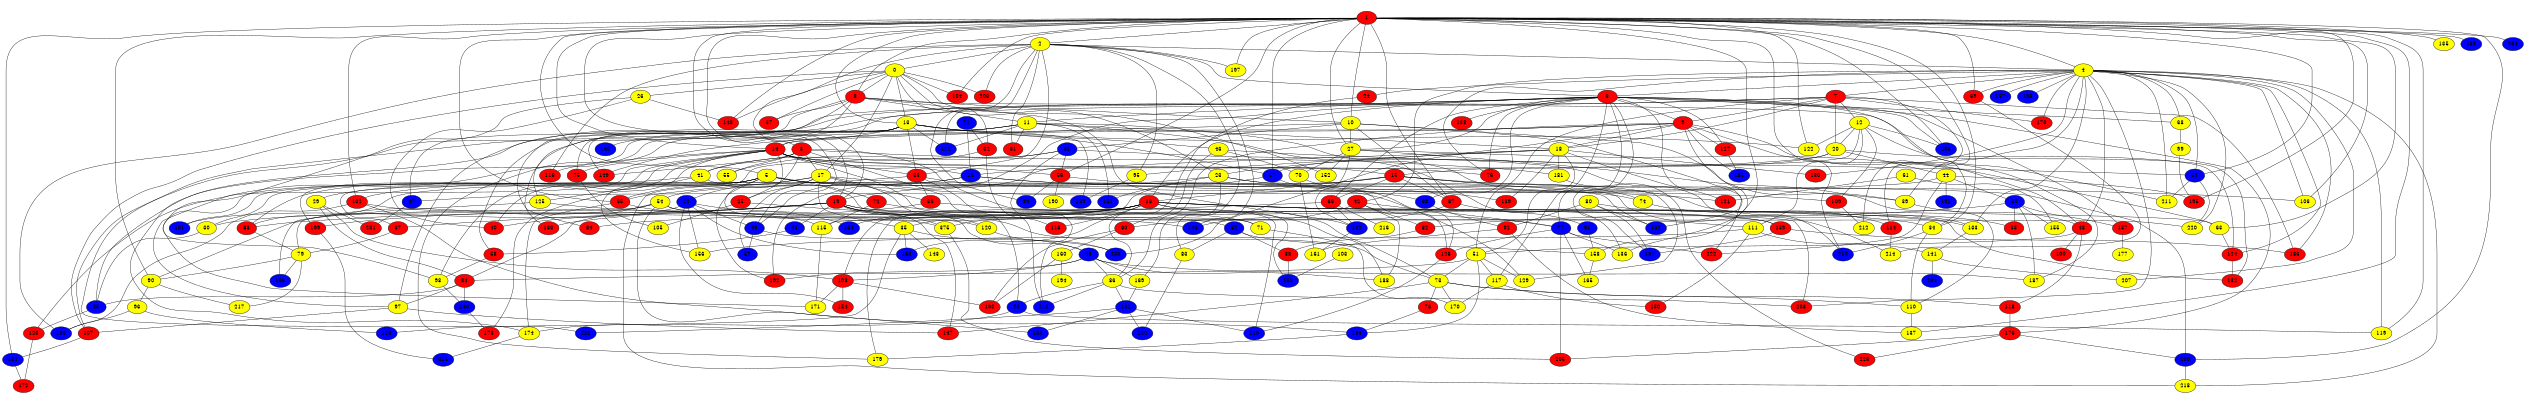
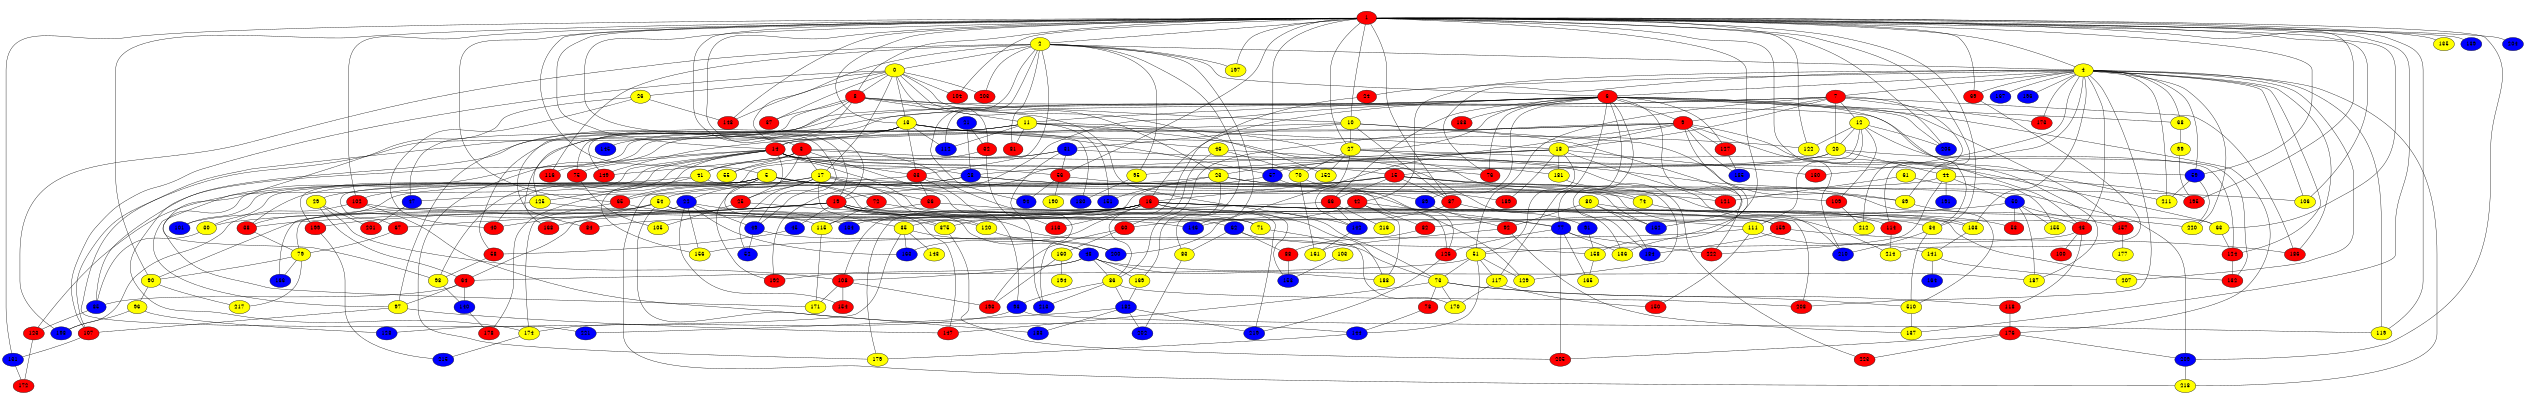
  graph {
    node [fillcolor=yellow style=filled]
    8 [fillcolor=red]
    0
    13
    17
    23
    26
    32 [fillcolor=red]
    37 [fillcolor=red]
    104 [fillcolor=red]
    107 [fillcolor=red]
    148 [fillcolor=red]
    152
    203 [fillcolor=red]
    10
    211
    11
    84 [fillcolor=red]
    125
    142 [fillcolor=blue]
    221 [fillcolor=blue]
    57 [fillcolor=blue]
    122
    33 [fillcolor=red]
    112 [fillcolor=blue]
    149 [fillcolor=red]
    46
    58 [fillcolor=red]
    75 [fillcolor=red]
    145 [fillcolor=blue]
    168 [fillcolor=red]
    180 [fillcolor=blue]
    65 [fillcolor=red]
    89 [fillcolor=blue]
    25 [fillcolor=red]
    35
    36 [fillcolor=red]
    52 [fillcolor=blue]
    67 [fillcolor=red]
    120
    151 [fillcolor=blue]
    189 [fillcolor=red]
    169
    214
    40 [fillcolor=red]
    98
    41
    113 [fillcolor=red]
    131 [fillcolor=blue]
    1 [fillcolor=red]
    2
    3 [fillcolor=red]
    4
    5
    14 [fillcolor=red]
    19 [fillcolor=red]
    27
    34
    49 [fillcolor=blue]
    56 [fillcolor=red]
    59 [fillcolor=blue]
    63
    69 [fillcolor=red]
    87 [fillcolor=red]
    90
    102 [fillcolor=red]
    106
    114 [fillcolor=red]
    119
    135
    137
    139 [fillcolor=blue]
    158
    195 [fillcolor=red]
    197
    204 [fillcolor=blue]
    206 [fillcolor=blue]
    209 [fillcolor=blue]
    210 [fillcolor=blue]
    6 [fillcolor=red]
    81 [fillcolor=red]
    83
    94 [fillcolor=blue]
    95
    116 [fillcolor=red]
    146 [fillcolor=blue]
    198 [fillcolor=blue]
    55
    93 [fillcolor=blue]
    153 [fillcolor=blue]
    181
    192 [fillcolor=red]
    7 [fillcolor=red]
    24 [fillcolor=red]
    39
    42 [fillcolor=red]
    43 [fillcolor=red]
    68
    76 [fillcolor=red]
    124 [fillcolor=red]
    130 [fillcolor=red]
    133
    167 [fillcolor=blue]
    173 [fillcolor=red]
    186 [fillcolor=red]
    196 [fillcolor=blue]
    207
    208 [fillcolor=red]
    218
    220
    22 [fillcolor=blue]
    29
    30
    38 [fillcolor=red]
    72 [fillcolor=red]
    101 [fillcolor=blue]
    121 [fillcolor=red]
    129
    n118 [label=375]
    31 [fillcolor=blue]
    222 [fillcolor=red]
    15 [fillcolor=red]
    28 [fillcolor=blue]
    123 [fillcolor=red]
    178 [fillcolor=red]
    199 [fillcolor=red]
    219 [fillcolor=blue]
    111
    159 [fillcolor=red]
    45 [fillcolor=blue]
    48 [fillcolor=blue]
    62 [fillcolor=blue]
    71
    147 [fillcolor=red]
    70
-   110
+   110 [label=510]
    200 [fillcolor=blue]
    74
    190
    126 [fillcolor=red]
    174
    134 [fillcolor=blue]
    91 [fillcolor=blue]
    217
    96
    144 [fillcolor=blue]
    115
    172 [fillcolor=red]
    165
    9 [fillcolor=red]
    16 [fillcolor=red]
    47 [fillcolor=blue]
    66 [fillcolor=red]
    77 [fillcolor=blue]
    97
    117
    127 [fillcolor=red]
    138 [fillcolor=red]
    157 [fillcolor=red]
    162 [fillcolor=blue]
    176 [fillcolor=red]
    184 [fillcolor=blue]
    109 [fillcolor=red]
    213 [fillcolor=blue]
    202 [fillcolor=blue]
    171
    223 [fillcolor=red]
    12
    18
    20
    51
    212
    86
    188
    60 [fillcolor=red]
    82 [fillcolor=red]
    100 [fillcolor=red]
    118 [fillcolor=red]
    99
    132 [fillcolor=red]
    141
    163 [fillcolor=blue]
    154 [fillcolor=red]
    156
    108 [fillcolor=red]
    64 [fillcolor=red]
    201 [fillcolor=red]
    85 [fillcolor=blue]
    79
    205 [fillcolor=red]
    136
    185 [fillcolor=blue]
    187
    53 [fillcolor=red]
    179
    73
    216
    92 [fillcolor=red]
    170
    150 [fillcolor=red]
    177
    44
    215 [fillcolor=blue]
    166 [fillcolor=blue]
    161
    182 [fillcolor=blue]
    105
    54
    140 [fillcolor=blue]
    128 [fillcolor=blue]
    143
    78 [fillcolor=red]
    193 [fillcolor=red]
    88 [fillcolor=red]
    50 [fillcolor=blue]
    191 [fillcolor=blue]
    21 [fillcolor=blue]
    183 [fillcolor=blue]
    160
    155
    194
    61
    80
    103
    164 [fillcolor=blue]
    8 -- 37
    8 -- 10
    8 -- 211
    8 -- 11
    8 -- 84
    8 -- 125
    8 -- 142
    8 -- 221
    0 -- 8
    0 -- 13
    0 -- 17
    0 -- 23
    0 -- 26
    0 -- 32
    0 -- 37
    0 -- 104
    0 -- 107
    0 -- 148
    0 -- 152
    0 -- 203
    13 -- 57
    13 -- 122
    13 -- 33
    13 -- 112
    13 -- 149
    13 -- 46
    13 -- 58
    13 -- 75
    13 -- 145
    13 -- 168
    13 -- 180
    17 -- 65
    17 -- 89
    17 -- 25
    17 -- 35
    17 -- 36
    17 -- 52
    17 -- 67
    17 -- 120
    23 -- 65
    23 -- 151
    23 -- 189
    23 -- 169
    23 -- 214
    26 -- 148
    26 -- 40
    26 -- 98
    32 -- 41
    32 -- 113
    107 -- 131
    10 -- 14
    10 -- 27
    10 -- 87
    10 -- 39
    10 -- 31
    10 -- 222
    11 -- 112
    11 -- 151
    11 -- 81
    11 -- 97
    11 -- 18
    11 -- 85
    11 -- 136
    11 -- 53
    11 -- 179
    125 -- 146
    125 -- 166
    142 -- 161
    57 -- n118
    57 -- 126
    33 -- 36
    33 -- 218
    33 -- 109
    33 -- 213
    46 -- 59
    46 -- 70
    46 -- 60
    58 -- 98
    75 -- 105
    65 -- 174
    65 -- 134
    89 -- 92
    25 -- 73
    25 -- 105
    35 -- 48
    35 -- 163
    35 -- 128
    35 -- 143
    36 -- 168
    36 -- 77
    67 -- 79
    120 -- 200
    169 -- 182
    98 -- 140
    41 -- 125
    41 -- 71
    41 -- 171
    131 -- 172
    1 -- 8
    1 -- 13
    1 -- 104
    1 -- 148
    1 -- 10
    1 -- 57
    1 -- 122
    1 -- 65
    1 -- 131
    1 -- 2
    1 -- 3
    1 -- 4
    1 -- 5
    1 -- 14
    1 -- 19
    1 -- 27
    1 -- 34
    1 -- 49
    1 -- 56
    1 -- 59
    1 -- 63
    1 -- 69
    1 -- 87
    1 -- 90
    1 -- 102
    1 -- 106
    1 -- 114
    1 -- 119
    1 -- 135
    1 -- 137
    1 -- 139
    1 -- 158
    1 -- 195
    1 -- 197
    1 -- 204
    1 -- 206
    1 -- 209
    1 -- 210
    2 -- 0
    2 -- 203
    2 -- 33
    2 -- 112
    2 -- 4
    2 -- 19
    2 -- 197
    2 -- 6
    2 -- 81
    2 -- 83
    2 -- 94
    2 -- 95
    2 -- 116
    2 -- 146
    2 -- 198
    3 -- 17
    3 -- 149
    3 -- 41
    3 -- 55
    3 -- 93
    3 -- 153
    3 -- 181
    3 -- 192
    4 -- 211
    4 -- 59
    4 -- 69
    4 -- 106
    4 -- 119
    4 -- 6
    4 -- 7
    4 -- 24
    4 -- 39
    4 -- 42
    4 -- 43
    4 -- 68
    4 -- 76
    4 -- 124
    4 -- 130
    4 -- 133
    4 -- 167
    4 -- 173
    4 -- 186
    4 -- 196
    4 -- 207
    4 -- 208
    4 -- 218
    4 -- 220
    5 -- 209
    5 -- 22
    5 -- 29
    5 -- 30
    5 -- 38
    5 -- 72
    5 -- 101
    5 -- 121
    5 -- 129
    5 -- n118
    14 -- 33
    14 -- 75
    14 -- 25
    14 -- 40
    14 -- 98
    14 -- 56
    14 -- 116
    14 -- 76
    14 -- 15
    14 -- 28
    14 -- 123
    14 -- 178
    14 -- 199
    14 -- 219
    19 -- 67
    19 -- 40
    19 -- 38
    19 -- n118
    19 -- 199
    19 -- 111
    19 -- 159
    19 -- 45
    19 -- 48
    19 -- 62
    19 -- 71
    19 -- 147
    27 -- 152
    27 -- 142
    27 -- 63
    27 -- 70
    27 -- 110
    34 -- 210
    34 -- 110
    49 -- 52
    49 -- 200
    56 -- 94
    56 -- 74
    56 -- 190
    59 -- 211
    59 -- 220
    63 -- 124
    69 -- 214
    87 -- 146
    87 -- 91
    90 -- 217
    90 -- 96
    102 -- 198
    102 -- 144
    102 -- 115
    114 -- 214
    158 -- 165
    209 -- 218
    6 -- 11
    6 -- 89
    6 -- 27
    6 -- 34
    6 -- 49
    6 -- 206
    6 -- 68
    6 -- 76
    6 -- 9
    6 -- 16
    6 -- 47
    6 -- 66
    6 -- 77
    6 -- 97
    6 -- 117
    6 -- 127
    6 -- 138
    6 -- 157
    6 -- 162
    6 -- 176
    6 -- 184
    83 -- 202
    95 -- 180
    93 -- 119
    93 -- 174
    181 -- 223
    7 -- 107
    7 -- 173
    7 -- 186
    7 -- 174
    7 -- 9
    7 -- 12
    7 -- 18
    7 -- 20
    7 -- 51
    7 -- 212
    24 -- 86
    39 -- 43
    42 -- 77
    42 -- 188
    42 -- 60
    42 -- 82
    43 -- 51
    43 -- 100
    43 -- 118
    68 -- 99
    124 -- 132
    133 -- 141
    22 -- 34
    22 -- 49
    22 -- 101
    22 -- 163
    22 -- 154
    22 -- 156
    29 -- 108
    29 -- 64
    29 -- 201
    30 -- 85
    38 -- 79
    72 -- 133
    72 -- 115
    n118 -- 205
    31 -- 56
    31 -- 210
    31 -- 55
    31 -- 213
    31 -- 156
    15 -- 19
    15 -- 87
    15 -- 39
    15 -- 38
    15 -- 129
    15 -- 74
    15 -- 16
    15 -- 66
    28 -- 102
    28 -- 106
    28 -- 162
    28 -- 54
    123 -- 172
    199 -- 215
    111 -- 141
    111 -- 156
    111 -- 150
    159 -- 186
    159 -- 184
    45 -- 58
    48 -- 169
    48 -- 192
    48 -- 86
    48 -- 188
    48 -- 108
    48 -- 187
    62 -- 158
    62 -- 83
    62 -- 88
    71 -- 170
    70 -- 126
    70 -- 161
    110 -- 137
    74 -- 114
    126 -- 219
    174 -- 215
    91 -- 158
    96 -- 198
    96 -- 128
    144 -- 179
    115 -- 171
    9 -- 149
    9 -- 14
    9 -- 43
    9 -- 200
    9 -- 127
    9 -- 18
    9 -- 86
    9 -- 136
    9 -- 185
    9 -- 187
    16 -- 84
    16 -- 35
    16 -- 113
    16 -- 63
    16 -- 208
    16 -- 30
    16 -- 159
    16 -- 134
    16 -- 188
    16 -- 132
    16 -- 163
    16 -- 108
    16 -- 179
    16 -- 73
    47 -- 201
    66 -- 142
    66 -- 115
    66 -- 216
    77 -- 222
    77 -- 126
    77 -- 165
    77 -- 205
    77 -- 136
    97 -- 107
    97 -- 147
    117 -- 170
    117 -- 150
    127 -- 185
    157 -- 177
    176 -- 209
    176 -- 223
    176 -- 205
    109 -- 212
    12 -- 122
    12 -- 206
    12 -- 15
    12 -- 111
    12 -- 109
    12 -- 20
    12 -- 132
    18 -- 23
    18 -- 189
    18 -- 95
    18 -- 181
    18 -- 192
    18 -- 130
    18 -- 121
    18 -- 51
    20 -- 57
    20 -- 124
    20 -- 28
    20 -- 44
    51 -- 129
    51 -- 144
    51 -- 117
    51 -- 64
    51 -- 73
    86 -- 93
    86 -- 208
    86 -- 213
    86 -- 182
    60 -- 193
    60 -- 160
    82 -- 88
    118 -- 176
    99 -- 195
    141 -- 207
    141 -- 164
    108 -- 171
    108 -- 154
    108 -- 193
    64 -- 97
    64 -- 85
    64 -- 140
    85 -- 123
    79 -- 90
    79 -- 217
    79 -- 166
    73 -- 147
    73 -- 110
    73 -- 118
    73 -- 170
    73 -- 78
    92 -- 137
    92 -- 161
    44 -- 195
    44 -- 222
    44 -- 47
    44 -- 50
    44 -- 191
    182 -- 221
    182 -- 219
    182 -- 202
    182 -- 183
    54 -- 120
    54 -- 90
    54 -- 220
    54 -- 64
    54 -- 79
    54 -- 183
    140 -- 178
    78 -- 144
    88 -- 153
    50 -- 157
    50 -- 82
    50 -- 187
    50 -- 53
    50 -- 155
    21 -- 32
    21 -- 28
    160 -- 193
    160 -- 194
    61 -- 121
    61 -- 155
    80 -- 133
    80 -- 162
    80 -- 184
    80 -- 92
    103 -- 153
  }
